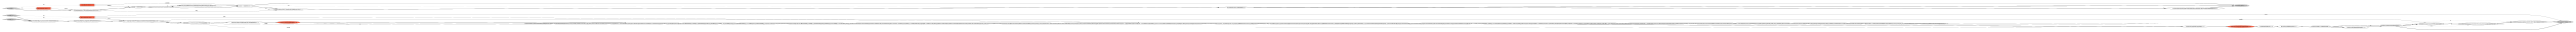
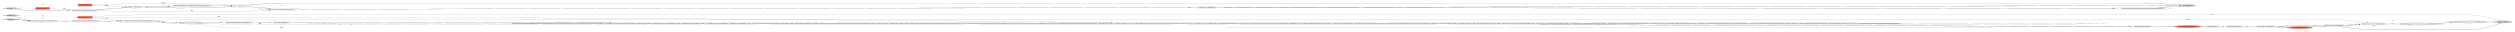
  digraph {
    fontname=Oswald
    rankdir=LR
    node [fillcolor=white fontname=Oswald shape=ellipse style=filled]
    edge [fontname=Oswald style=bold]
    n1 [label="Label warnLabel = new Label(composite,SWT.NONE)@@@189@@@['1', '1', '0']"]
    n2 [label="warnLabel.setText(ResultSetMessages.controls_resultset_filter_warning_custom_order_disabled)@@@190@@@['1', '1', '0']"]
    n3 [label="warnLabel.setForeground(parent.getDisplay().getSystemColor(SWT.COLOR_RED))@@@191@@@['1', '1', '0']"]
    n4 [label="constraint.getOrderPosition() > 0@@@9@@@['0', '0', '1']" shape=diamond]
    n5 [fillcolor=lightgray label="return null@@@13@@@['0', '0', '1']"]
    n6 [label="return DBeaverIcons.getImage(constraint.isOrderDescending()? UIIcon.SORT_DECREASE: UIIcon.SORT_INCREASE)@@@10@@@['0', '0', '1']"]
    n7 [fillcolor=lightgray label="createDialogArea['0', '1', '0']" shape=diamond]
    n8 [fillcolor=tomato label="Composite parent@@@2@@@['1', '1', '0']" shape=box]
    n9 [label="getShell().setText(ResultSetMessages.controls_resultset_filter_title)@@@3@@@['1', '1', '0']"]
    n10 [label="Composite composite = (Composite)super.edu.fdu.CPPDG.tinypdg.pe.ExpressionInfo@a10a7parent@@@5@@@['1', '1', '0']"]
    n11 [fillcolor=lightgray label="return parent@@@193@@@['1', '1', '0']"]
    n12 [label="{Composite columnsGroup = UIUtils.createPlaceholder(tabFolder,1)FilteredTree filteredTree = new FilteredTree(columnsGroup,SWT.SINGLE | SWT.FULL_SELECTION | SWT.CHECK,new PatternFilter(),true){@Override protected TreeViewer doCreateTreeViewer(Composite parent,int style){columnsViewer = new CheckboxTreeViewer(parent,style)return columnsViewer}}columnsViewer.setContentProvider(new TreeContentProvider(){@Override public Object(( getChildren(Object parentElement){final java.util.List<DBDAttributeBinding> nestedBindings = ((DBDAttributeBinding)parentElement).getNestedBindings()if (nestedBindings == null || nestedBindings.isEmpty()) {return null}final DBDAttributeBinding(( res = nestedBindings.toArray(new DBDAttributeBinding(((()Arrays.sort(res,activeSorter)return res}@Override public boolean hasChildren(Object element){final java.util.List<DBDAttributeBinding> nestedBindings = ((DBDAttributeBinding)element).getNestedBindings()return nestedBindings != null && !nestedBindings.isEmpty()}})columnsViewer.setLabelProvider(new ColumnLabelProvider())columnsViewer.setCheckStateProvider(new CheckStateProvider())final Tree columnsTree = columnsViewer.getTree()GridData gd = new GridData(GridData.FILL_BOTH)gd.heightHint = 300columnsTree.setLayoutData(gd)columnsTree.setHeaderVisible(true)columnsTree.setLinesVisible(true)UIUtils.createTreeColumn(columnsTree,SWT.LEFT,ResultSetMessages.controls_resultset_filter_column_name)UIUtils.createTreeColumn(columnsTree,SWT.LEFT,\"#\")UIUtils.createTreeColumn(columnsTree,SWT.LEFT,ResultSetMessages.controls_resultset_filter_column_order)criteriaColumn = UIUtils.createTreeColumn(columnsTree,SWT.LEFT,ResultSetMessages.controls_resultset_filter_column_criteria)new CustomTreeEditor(columnsTree){@Override protected Control createEditor(Tree table,int index,TreeItem item){if (index == 2) {toggleColumnOrder(item)return null}if (index == 3 && resultSetViewer.supportsDataFilter()) {Text text = new Text(columnsTree,SWT.BORDER)text.setText(item.getText(index))text.selectAll()return text}return null}@Override protected void saveEditorValue(Control control,int index,TreeItem item){Text text = (Text)controlString criteria = text.getText().trim()DBDAttributeConstraint constraint = getBindingConstraint((DBDAttributeBinding)item.getData())if (CommonUtils.isEmpty(criteria)) {constraint.setCriteria(null)}{constraint.setCriteria(criteria)}item.setText(3,criteria)}private void toggleColumnOrder(TreeItem item){DBDAttributeConstraint constraint = getBindingConstraint((DBDAttributeBinding)item.getData())if (constraint.getOrderPosition() == 0) {constraint.setOrderPosition(dataFilter.getMaxOrderingPosition() + 1)constraint.setOrderDescending(false)}if (!constraint.isOrderDescending()) {constraint.setOrderDescending(true)}{constraint.setOrderPosition(0)constraint.setOrderDescending(false)}columnsViewer.refresh()}}columnsViewer.addCheckStateListener(null){ToolBar toolbar = new ToolBar(columnsGroup,SWT.HORIZONTAL | SWT.RIGHT)gd = new GridData(GridData.FILL_HORIZONTAL)gd.verticalIndent = 3toolbar.setLayoutData(gd)toolbar.setLayout(new FillLayout())moveTopButton = createToolItem(toolbar,\"Move to top\",UIIcon.ARROW_TOP,null)moveTopButton.setEnabled(false)moveUpButton = createToolItem(toolbar,\"Move up\",UIIcon.ARROW_UP,null)moveUpButton.setEnabled(false)moveDownButton = createToolItem(toolbar,\"Move down\",UIIcon.ARROW_DOWN,null)moveDownButton.setEnabled(false)moveBottomButton = createToolItem(toolbar,\"Move to bottom\",UIIcon.ARROW_BOTTOM,null)moveBottomButton.setEnabled(false)UIUtils.createToolBarSeparator(toolbar,SWT.VERTICAL)createToolItem(toolbar,\"Sort\",UIIcon.SORT,null)UIUtils.createToolBarSeparator(toolbar,SWT.VERTICAL)ToolItem showAllButton = createToolItem(toolbar,\"Show All\",null,null)showAllButton.setImage(UIUtils.getShardImage(ISharedImages.IMG_ETOOL_DEF_PERSPECTIVE))ToolItem showNoneButton = createToolItem(toolbar,\"Show None\",null,null)showNoneButton.setImage(UIUtils.getShardImage(ISharedImages.IMG_ELCL_REMOVEALL))createToolItem(toolbar,\"Reset\",UIIcon.REFRESH,null)columnsViewer.addSelectionChangedListener(null)}TabItem libsTab = new TabItem(tabFolder,SWT.NONE)libsTab.setText(ResultSetMessages.controls_resultset_filter_group_columns)libsTab.setToolTipText(\"Set criteria and order for individual column(s)\")libsTab.setControl(columnsGroup)}@@@9@@@['1', '1', '0']"]
    n13 [label="getShell().setImage(DBeaverIcons.getImage(UIIcon.FILTER))@@@4@@@['1', '1', '0']"]
    n14 [fillcolor=tomato label="int columnIndex@@@2@@@['0', '0', '1']" shape=box]
    n15 [label="columnIndex == 2@@@7@@@['0', '0', '1']" shape=box]
    n16 [label="columnIndex == 0@@@4@@@['0', '0', '1']" shape=diamond]
    n17 [label="DBDAttributeConstraint constraint = getBindingConstraint(binding)@@@8@@@['0', '0', '1']"]
    n18 [label="return DBeaverIcons.getImage(DBValueFormatting.getObjectImage(binding.getMetaAttribute()))@@@5@@@['0', '0', '1']"]
    n19 [label="createCustomFilters(tabFolder)@@@179@@@['1', '1', '0']"]
    n20 [fillcolor=tomato label="columnsViewer.setInput(attributes)@@@180@@@['1', '1', '0']"]
    n21 [label="refreshData()@@@181@@@['1', '1', '0']"]
    n22 [label="UIUtils.asyncExec(null)@@@182@@@['1', '1', '0']"]
    n23 [label="criteriaColumn.getWidth() < 200@@@185@@@['1', '1', '0']" shape=diamond]
    n24 [label="TabFolder tabFolder = new TabFolder(composite,SWT.NONE)@@@6@@@['1', '1', '0']"]
    n25 [fillcolor=tomato label="Object element@@@2@@@['0', '0', '1']" shape=box]
    n26 [label="DBDAttributeBinding binding = (DBDAttributeBinding)element@@@3@@@['0', '0', '1']"]
    n27 [label="!resultSetViewer.supportsDataFilter()@@@188@@@['1', '1', '0']" shape=diamond]
-   n28 [label="criteriaColumn.setWidth(200)@@@186@@@['1', '1', '0']"]
+   n28 [fillcolor=tomato label="criteriaColumn.setWidth(200)@@@186@@@['1', '1', '0']"]
    n29 [label="tabFolder.setLayoutData(new GridData(GridData.FILL_BOTH))@@@7@@@['1', '1', '0']"]
-   n30 [fillcolor=tomato label="TreeColumn criteriaColumn@@@8@@@['1', '1', '0']"]
+   n30 [label="TreeColumn criteriaColumn@@@8@@@['1', '1', '0']"]
    n31 [fillcolor=lightgray label="getColumnImage['0', '0', '1']" shape=diamond]
    n32 [fillcolor=lightgray label="createDialogArea['1', '0', '0']" shape=diamond]
    n1 -> n2
    n2 -> n3
    n3 -> n11
    n4 -> n5
    n4 -> n6 [label=true style=dotted]
    n4 -> n6
    n6 -> n5
    n7 -> n8 [label=true style=dotted]
    n7 -> n9
    n8 -> n10 [label=parent style=solid]
    n8 -> n11 [label=parent style=solid]
    n8 -> n12 [label=parent style=solid]
    n9 -> n13
    n10 -> n1 [label=composite style=solid]
    n10 -> n24 [label=composite style=solid]
    n10 -> n24
    n12 -> n19
    n13 -> n10
    n14 -> n15 [label=columnIndex style=solid]
    n14 -> n16 [label=columnIndex style=solid]
    n15 -> n4 [label=true style=dotted]
    n15 -> n5
    n15 -> n17
    n15 -> n17 [label=true style=dotted]
    n16 -> n15
    n16 -> n18 [label=true style=dotted]
    n16 -> n18
    n17 -> n4
    n18 -> n15
    n19 -> n20
    n20 -> n21
    n21 -> n22
    n22 -> n23
    n23 -> n27
    n23 -> n28 [label=true style=dotted]
    n23 -> n28
    n24 -> n12 [label=tabFolder style=solid]
    n24 -> n19 [label=tabFolder style=solid]
    n24 -> n29
    n25 -> n26 [label=element style=solid]
    n26 -> n16
    n26 -> n17 [label=binding style=solid]
    n27 -> n1
    n27 -> n1 [label=true style=dotted]
    n27 -> n2 [label=true style=dotted]
    n27 -> n3 [label=true style=dotted]
    n27 -> n11
    n28 -> n27
    n29 -> n30
    n30 -> n12
    n31 -> n14 [label=true style=dotted]
    n31 -> n25 [label=true style=dotted]
    n31 -> n26
    n32 -> n8 [label=true style=dotted]
    n32 -> n9
  }
